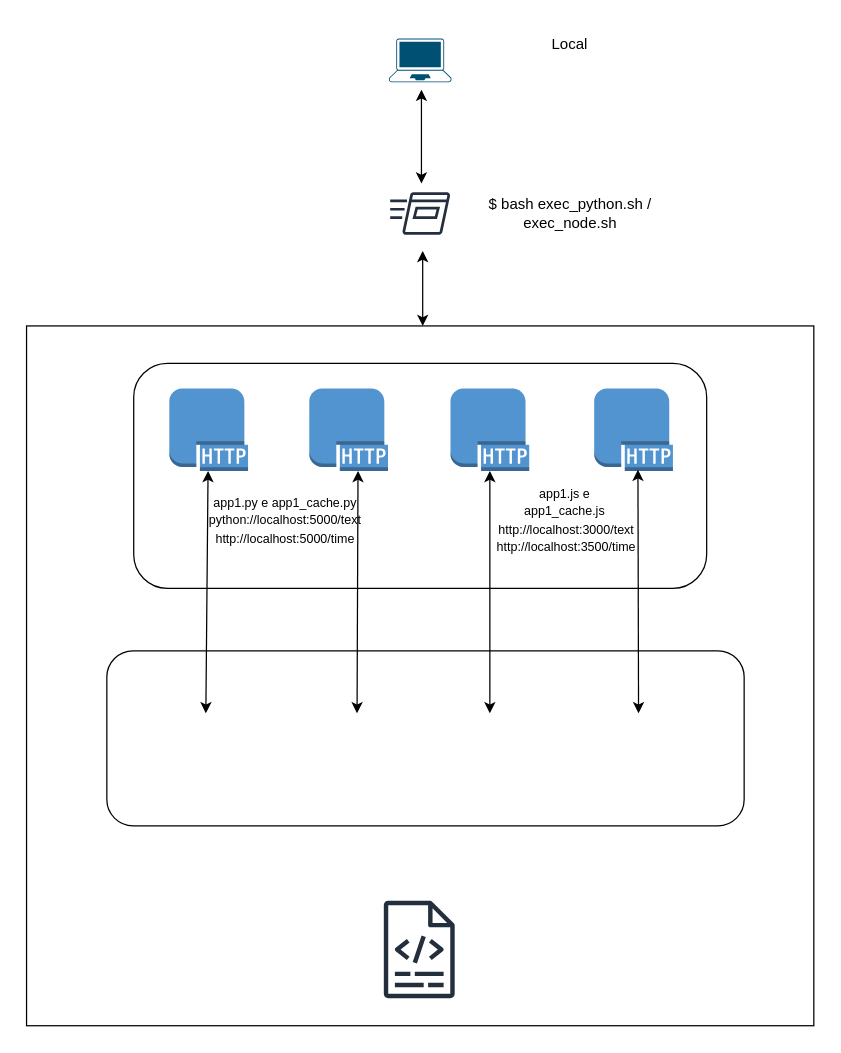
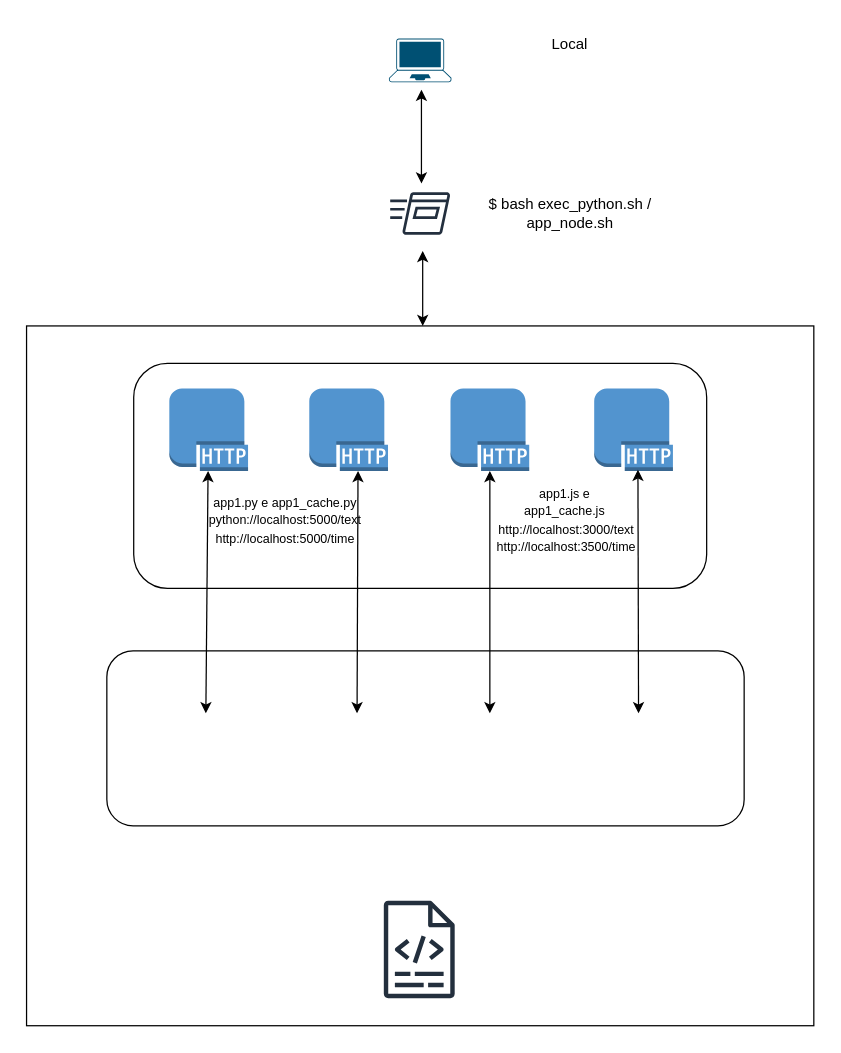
  <mxCell id="0" />
  <mxCell id="1" parent="0" />
  <mxCell id="2" value="" style="rounded=0;whiteSpace=wrap;html=1;" vertex="1" parent="1"><mxGeometry x="20.75" y="260" width="630" height="560" as="geometry" /></mxCell>
  <mxCell id="3" value="" style="rounded=1;whiteSpace=wrap;html=1;" vertex="1" parent="1"><mxGeometry x="85" y="520" width="510" height="140" as="geometry" /></mxCell>
  <mxCell id="4" value="" style="rounded=1;whiteSpace=wrap;html=1;" vertex="1" parent="1"><mxGeometry x="106.5" y="290" width="458.5" height="180" as="geometry" /></mxCell>
  <mxCell id="5" value="" style="points=[[0.13,0.02,0],[0.5,0,0],[0.87,0.02,0],[0.885,0.4,0],[0.985,0.985,0],[0.5,1,0],[0.015,0.985,0],[0.115,0.4,0]];verticalLabelPosition=bottom;sketch=0;html=1;verticalAlign=top;aspect=fixed;align=center;pointerEvents=1;shape=mxgraph.cisco19.laptop;fillColor=#005073;strokeColor=none;" vertex="1" parent="1"><mxGeometry x="310.75" y="30" width="50" height="35" as="geometry" /></mxCell>
  <mxCell id="6" value="" style="outlineConnect=0;dashed=0;verticalLabelPosition=bottom;verticalAlign=top;align=center;html=1;shape=mxgraph.aws3.http_protocol;fillColor=#5294CF;gradientColor=none;" vertex="1" parent="1"><mxGeometry x="135" y="310" width="63" height="66" as="geometry" /></mxCell>
  <mxCell id="7" value="" style="outlineConnect=0;dashed=0;verticalLabelPosition=bottom;verticalAlign=top;align=center;html=1;shape=mxgraph.aws3.http_protocol;fillColor=#5294CF;gradientColor=none;" vertex="1" parent="1"><mxGeometry x="247" y="310" width="63" height="66" as="geometry" /></mxCell>
  <mxCell id="8" value="" style="outlineConnect=0;dashed=0;verticalLabelPosition=bottom;verticalAlign=top;align=center;html=1;shape=mxgraph.aws3.http_protocol;fillColor=#5294CF;gradientColor=none;" vertex="1" parent="1"><mxGeometry x="360" y="310" width="63" height="66" as="geometry" /></mxCell>
  <mxCell id="9" value="" style="outlineConnect=0;dashed=0;verticalLabelPosition=bottom;verticalAlign=top;align=center;html=1;shape=mxgraph.aws3.http_protocol;fillColor=#5294CF;gradientColor=none;" vertex="1" parent="1"><mxGeometry x="475" y="310" width="63" height="66" as="geometry" /></mxCell>
  <mxCell id="10" value="" style="shape=image;verticalLabelPosition=bottom;labelBackgroundColor=default;verticalAlign=top;aspect=fixed;imageAspect=0;image=https://upload.wikimedia.org/wikipedia/commons/thumb/c/c3/Python-logo-notext.svg/640px-Python-logo-notext.svg.png;" vertex="1" parent="1"><mxGeometry x="131" y="570" width="66.46" height="73" as="geometry" /></mxCell>
  <mxCell id="11" value="" style="shape=image;verticalLabelPosition=bottom;labelBackgroundColor=default;verticalAlign=top;aspect=fixed;imageAspect=0;image=https://upload.wikimedia.org/wikipedia/commons/thumb/c/c3/Python-logo-notext.svg/640px-Python-logo-notext.svg.png;" vertex="1" parent="1"><mxGeometry x="252" y="570" width="66.46" height="73" as="geometry" /></mxCell>
  <mxCell id="12" value="" style="shape=image;verticalLabelPosition=bottom;labelBackgroundColor=default;verticalAlign=top;aspect=fixed;imageAspect=0;image=https://upload.wikimedia.org/wikipedia/commons/thumb/d/d9/Node.js_logo.svg/1200px-Node.js_logo.svg.png;" vertex="1" parent="1"><mxGeometry x="348.95" y="570" width="85.1" height="52.13" as="geometry" /></mxCell>
  <mxCell id="13" value="" style="shape=image;verticalLabelPosition=bottom;labelBackgroundColor=default;verticalAlign=top;aspect=fixed;imageAspect=0;image=https://upload.wikimedia.org/wikipedia/commons/thumb/d/d9/Node.js_logo.svg/1200px-Node.js_logo.svg.png;" vertex="1" parent="1"><mxGeometry x="467.95" y="570" width="85.1" height="52.13" as="geometry" /></mxCell>
  <mxCell id="14" value="" style="sketch=0;outlineConnect=0;fontColor=#232F3E;gradientColor=none;fillColor=#232F3D;strokeColor=none;dashed=0;verticalLabelPosition=bottom;verticalAlign=top;align=center;html=1;fontSize=12;fontStyle=0;aspect=fixed;pointerEvents=1;shape=mxgraph.aws4.logs;" vertex="1" parent="1"><mxGeometry x="306.5" y="720" width="57" height="78" as="geometry" /></mxCell>
  <mxCell id="15" value="&lt;font style=&quot;font-size: 10px;&quot;&gt;app1.js e&amp;nbsp; app1_cache.js&amp;nbsp;&lt;/font&gt;&lt;div&gt;&lt;font style=&quot;font-size: 10px;&quot;&gt;http://localhost:3000/text&lt;br&gt;http://localhost:3500/time&lt;/font&gt;&lt;/div&gt;" style="text;html=1;align=center;verticalAlign=middle;whiteSpace=wrap;rounded=0;" vertex="1" parent="1"><mxGeometry x="423" y="400" width="60" height="30" as="geometry" /></mxCell>
  <mxCell id="16" value="&lt;font style=&quot;font-size: 10px;&quot;&gt;app1.py e app1_cache.py&lt;/font&gt;&lt;div&gt;&lt;font style=&quot;font-size: 10px;&quot;&gt;python://localhost:5000/text&lt;br&gt;http://localhost:5000/time&lt;/font&gt;&lt;/div&gt;" style="text;html=1;align=center;verticalAlign=middle;whiteSpace=wrap;rounded=0;" vertex="1" parent="1"><mxGeometry x="198" y="400" width="60" height="30" as="geometry" /></mxCell>
  <mxCell id="17" value="" style="endArrow=classic;startArrow=classic;html=1;entryX=0.5;entryY=1;entryDx=0;entryDy=0;entryPerimeter=0;exitX=0.5;exitY=0;exitDx=0;exitDy=0;" edge="1" parent="1" source="12" target="8"><mxGeometry width="50" height="50" relative="1" as="geometry"><mxPoint x="355" y="460" as="sourcePoint" /><mxPoint x="405" y="410" as="targetPoint" /></mxGeometry></mxCell>
  <mxCell id="18" value="" style="endArrow=classic;startArrow=classic;html=1;entryX=0.5;entryY=1;entryDx=0;entryDy=0;entryPerimeter=0;exitX=0.5;exitY=0;exitDx=0;exitDy=0;" edge="1" parent="1" source="13"><mxGeometry width="50" height="50" relative="1" as="geometry"><mxPoint x="510" y="549" as="sourcePoint" /><mxPoint x="510" y="375" as="targetPoint" /></mxGeometry></mxCell>
  <mxCell id="19" value="" style="endArrow=classic;startArrow=classic;html=1;entryX=0.5;entryY=1;entryDx=0;entryDy=0;entryPerimeter=0;exitX=0.5;exitY=0;exitDx=0;exitDy=0;" edge="1" parent="1" source="10"><mxGeometry width="50" height="50" relative="1" as="geometry"><mxPoint x="166" y="550" as="sourcePoint" /><mxPoint x="166" y="376" as="targetPoint" /></mxGeometry></mxCell>
  <mxCell id="20" value="" style="endArrow=classic;startArrow=classic;html=1;entryX=0.5;entryY=1;entryDx=0;entryDy=0;entryPerimeter=0;exitX=0.5;exitY=0;exitDx=0;exitDy=0;" edge="1" parent="1" source="11"><mxGeometry width="50" height="50" relative="1" as="geometry"><mxPoint x="281.23" y="570" as="sourcePoint" /><mxPoint x="286" y="376" as="targetPoint" /></mxGeometry></mxCell>
  <mxCell id="21" value="&amp;nbsp;Local" style="text;html=1;align=center;verticalAlign=middle;whiteSpace=wrap;rounded=0;" vertex="1" parent="1"><mxGeometry x="424.05" y="20" width="60" height="30" as="geometry" /></mxCell>
  <mxCell id="22" value="" style="sketch=0;outlineConnect=0;fontColor=#232F3E;gradientColor=none;strokeColor=#232F3E;fillColor=#ffffff;dashed=0;verticalLabelPosition=bottom;verticalAlign=top;align=center;html=1;fontSize=12;fontStyle=0;aspect=fixed;shape=mxgraph.aws4.resourceIcon;resIcon=mxgraph.aws4.run_command;" vertex="1" parent="1"><mxGeometry x="305.75" y="140" width="60" height="60" as="geometry" /></mxCell>
- <mxCell id="23" value="$ bash exec_python.sh / exec_node.sh" style="text;html=1;align=center;verticalAlign=middle;whiteSpace=wrap;rounded=0;" vertex="1" parent="1"><mxGeometry x="360.75" y="155" width="190" height="30" as="geometry" /></mxCell>
+ <mxCell id="23" value="$ bash exec_python.sh / app_node.sh" style="text;html=1;align=center;verticalAlign=middle;whiteSpace=wrap;rounded=0;" vertex="1" parent="1"><mxGeometry x="360.75" y="155" width="190" height="30" as="geometry" /></mxCell>
  <mxCell id="24" value="" style="endArrow=classic;startArrow=classic;html=1;entryX=0.5;entryY=1;entryDx=0;entryDy=0;entryPerimeter=0;" edge="1" parent="1"><mxGeometry width="50" height="50" relative="1" as="geometry"><mxPoint x="336.75" y="146" as="sourcePoint" /><mxPoint x="336.75" y="71" as="targetPoint" /></mxGeometry></mxCell>
  <mxCell id="25" value="" style="endArrow=classic;startArrow=classic;html=1;entryX=0.5;entryY=0;entryDx=0;entryDy=0;" edge="1" parent="1"><mxGeometry width="50" height="50" relative="1" as="geometry"><mxPoint x="337.75" y="200" as="sourcePoint" /><mxPoint x="337.75" y="260" as="targetPoint" /></mxGeometry></mxCell>
